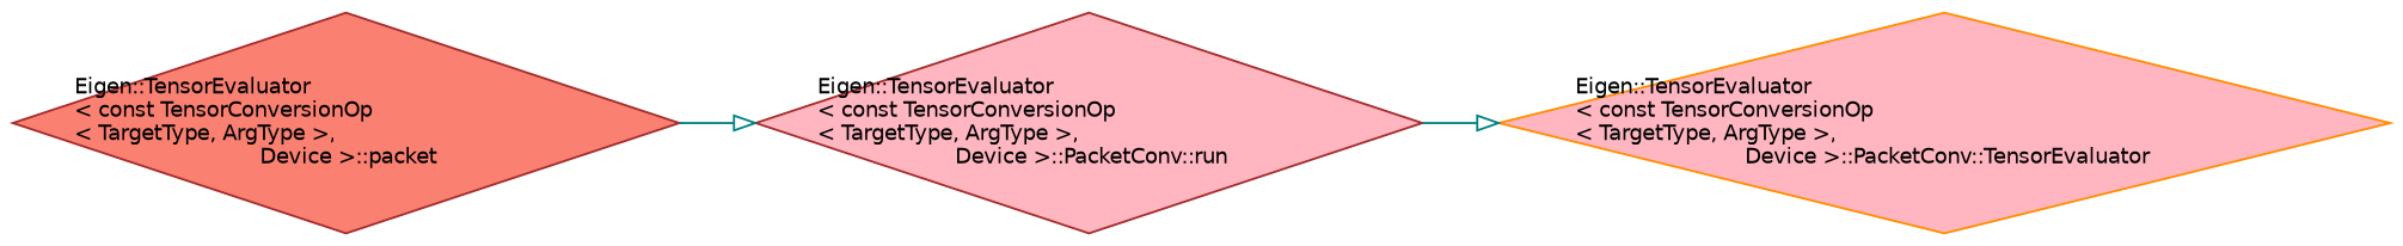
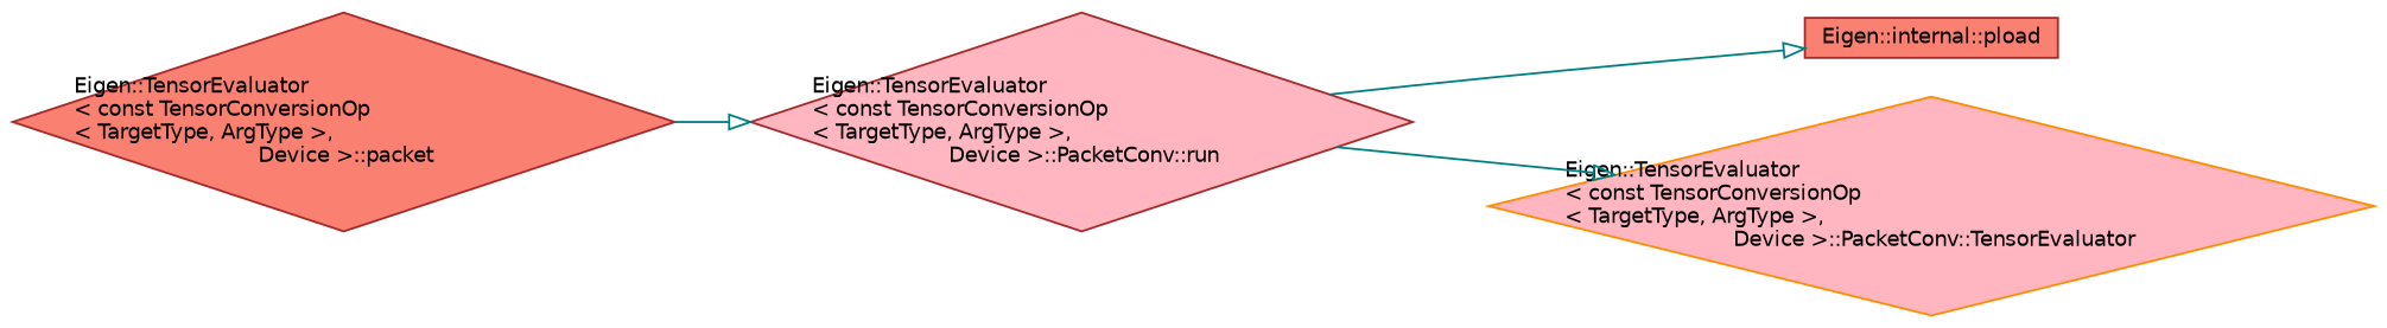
  digraph {
    rankdir=LR
    node [color=brown fillcolor=salmon fontname=Helvetica fontsize=10 shape=diamond style=filled]
    edge [color=teal fontname=Helvetica fontsize=10 labelfontname=Helvetica labelfontsize=10 style=solid arrowhead=onormal]
    n1 [fontcolor=black height=0.2 label="Eigen::TensorEvaluator\l\< const TensorConversionOp\l\< TargetType, ArgType \>,\l Device \>::packet" width=0.4]
    n2 [fillcolor=lightpink height=0.2 label="Eigen::TensorEvaluator\l\< const TensorConversionOp\l\< TargetType, ArgType \>,\l Device \>::PacketConv::run" width=0.4]
+   n3 [height=0.2 label="Eigen::internal::pload" shape=box width=0.4]
    n4 [color=darkorange fillcolor=lightpink height=0.2 label="Eigen::TensorEvaluator\l\< const TensorConversionOp\l\< TargetType, ArgType \>,\l Device \>::PacketConv::TensorEvaluator" width=0.4]
    n1 -> n2
+   n2 -> n3
    n2 -> n4
  }
